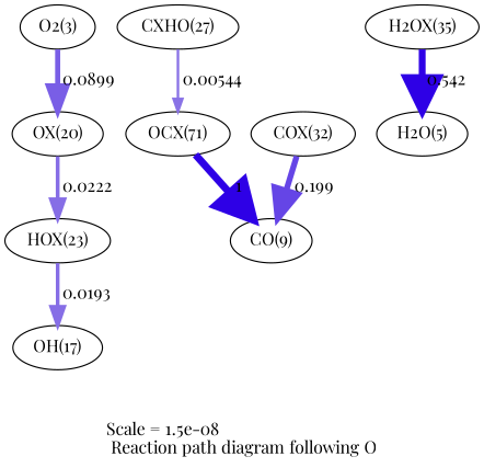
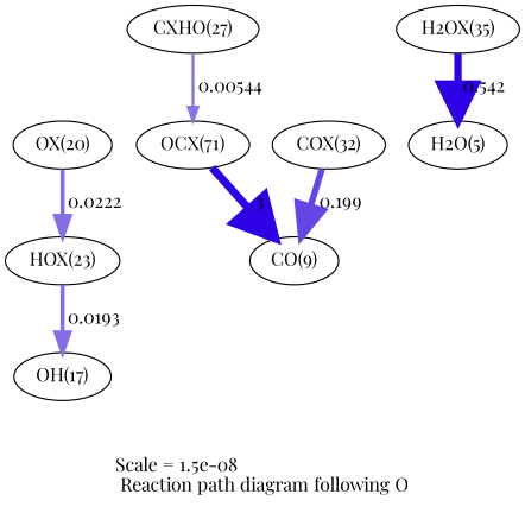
  digraph {
    fontname="Playfair Display"
    label="Scale = 1.5e-08\l Reaction path diagram following O"
    node [fontname="Playfair Display"]
    edge [fontname="Playfair Display"]
-   n1 [label="O2(3)"]
    n2 [label="OX(20)"]
    n3 [label="HOX(23)"]
    n4 [label="OH(17)"]
    n5 [label="CXHO(27)"]
    n6 [label="OCX(71)"]
    n7 [label="CO(9)"]
    n8 [label="H2OX(35)"]
    n9 [label="H2O(5)"]
    n10 [label="COX(32)"]
-   n1 -> n2 [arrowsize=2.09 color="0.7, 0.59, 0.9" label=" 0.0899" penwidth=4.18]
    n2 -> n3 [arrowsize=1.56 color="0.7, 0.522, 0.9" label=" 0.0222" penwidth=3.12]
    n3 -> n4 [arrowsize=1.51 color="0.7, 0.519, 0.9" label=" 0.0193" penwidth=3.02]
    n5 -> n6 [arrowsize=1.03 color="0.7, 0.505, 0.9" label=" 0.00544" penwidth=2.06]
-   n6 -> n7 [arrowsize=3 color="0.7, 1.5, 0.9" label=" 1" penwidth=6]
+   n6 -> n7 [arrowsize=3 color="0.7, 1.5, 0.9" label=" 3" penwidth=6]
    n8 -> n9 [arrowsize=2.77 color="0.7, 1.04, 0.9" label=" 0.542" penwidth=5.54]
    n10 -> n7 [arrowsize=2.39 color="0.7, 0.699, 0.9" label=" 0.199" penwidth=4.78]
  }
